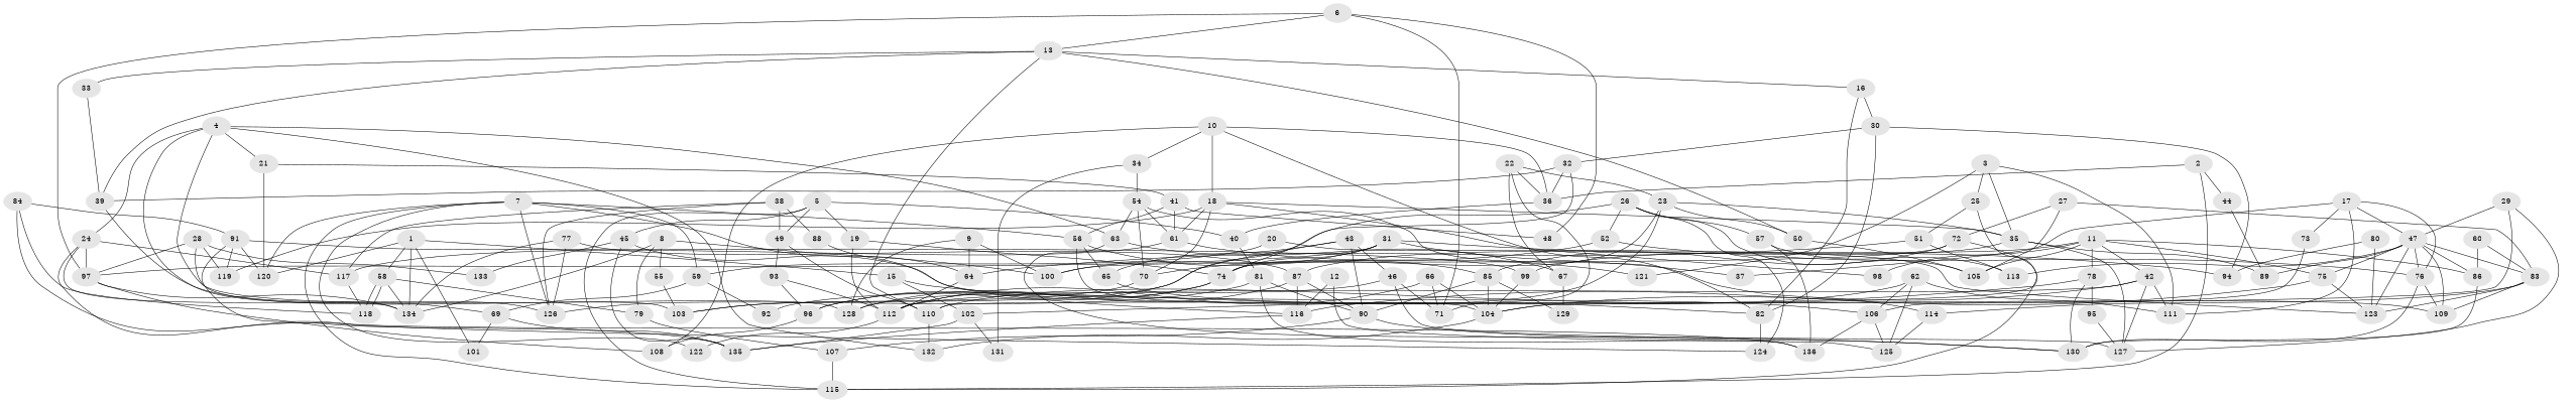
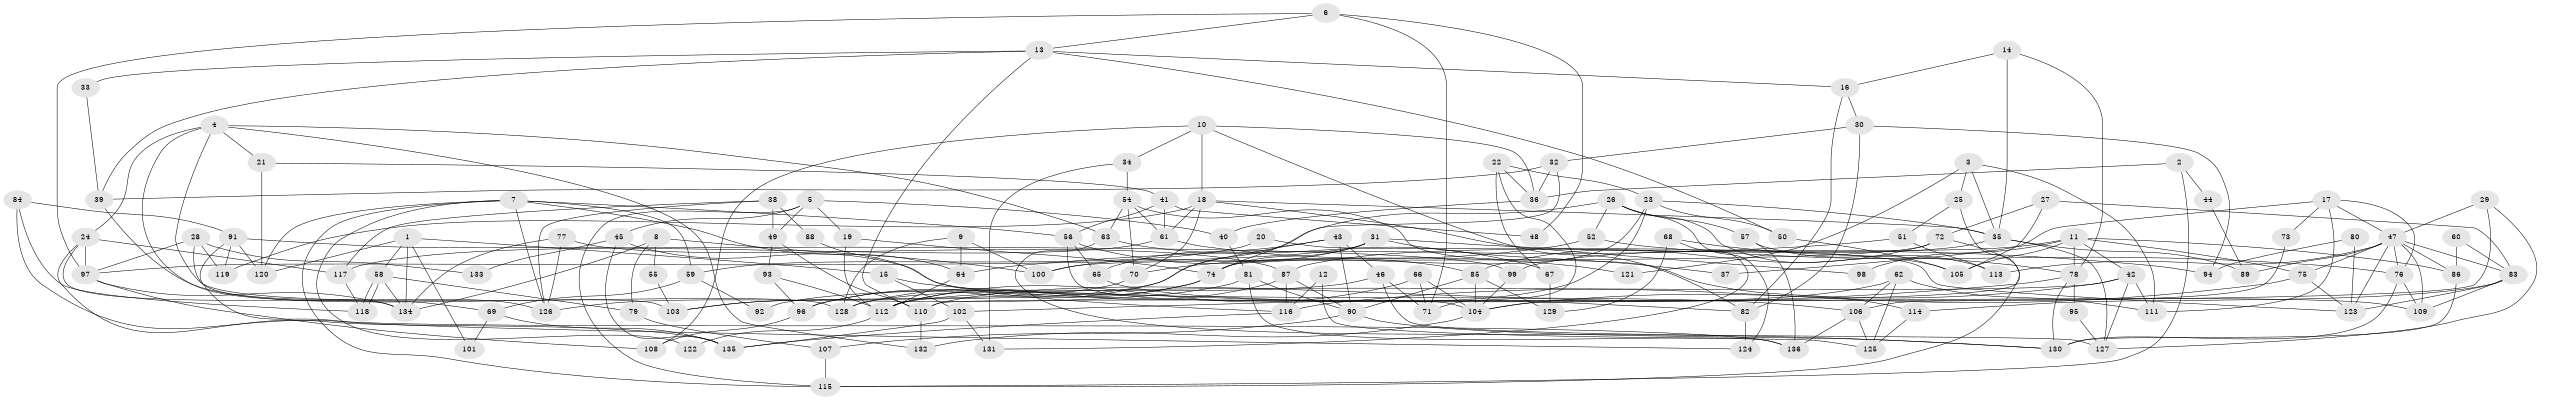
  graph {
    node [color=gray90 style=filled]
    1
    15
    58
    101
    120
    134
    102
    106
    79
    118
    2
    36
    44
    115
    40
    89
    3
    25
    35
    111
    121
    51
    104
    127
    87
    4
    21
    24
    63
    69
    128
    132
    41
    97
    117
    135
    67
    130
    5
    19
    45
    49
    74
    112
    81
    133
    109
    110
    93
    6
    13
    48
    71
    16
    33
    39
    50
    108
    7
    56
    59
    64
    122
    126
    65
    85
    92
    8
    55
    100
    103
    107
    9
    10
    18
    34
    82
    98
    61
    70
    119
    54
    131
    124
    11
    42
    75
    78
    86
    99
    105
    116
    123
    95
    12
    125
    30
+   14
    136
    32
    94
    17
    37
    47
    73
    76
    83
    113
    96
    20
    22
    23
    129
    26
    52
    57
    27
    72
    114
    28
    29
    31
    90
    38
    88
    43
    46
    91
    60
    62
    66
+   68
    77
    80
    84
    1 -- 15
    1 -- 58
    1 -- 101
    1 -- 120
    1 -- 134
    15 -- 102
    15 -- 106
    58 -- 134
    58 -- 79
    58 -- 118
    58 -- 118
    102 -- 135
    102 -- 131
    106 -- 125
    106 -- 136
    79 -- 107
    2 -- 36
    2 -- 44
    2 -- 115
    36 -- 40
    44 -- 89
    40 -- 81
    3 -- 25
    3 -- 35
    3 -- 111
    3 -- 121
    25 -- 51
    25 -- 104
    35 -- 89
    35 -- 127
    35 -- 87
    51 -- 64
    51 -- 113
    104 -- 132
    87 -- 128
    87 -- 116
    87 -- 90
    4 -- 21
    4 -- 24
    4 -- 63
    4 -- 69
    4 -- 128
    4 -- 132
    21 -- 120
    21 -- 41
    24 -- 134
    24 -- 97
    24 -- 117
    24 -- 135
    63 -- 67
    63 -- 130
    69 -- 101
    69 -- 135
    41 -- 48
    41 -- 56
    41 -- 61
    97 -- 134
    97 -- 108
    117 -- 118
    67 -- 129
    5 -- 115
    5 -- 40
    5 -- 19
    5 -- 45
    5 -- 49
    19 -- 74
    19 -- 112
    45 -- 135
    45 -- 133
    45 -- 109
    49 -- 110
    49 -- 93
    74 -- 112
    74 -- 96
    112 -- 122
    81 -- 126
    81 -- 136
    81 -- 90
    110 -- 132
    93 -- 112
    93 -- 96
    6 -- 97
    6 -- 13
    6 -- 48
    6 -- 71
    13 -- 110
    13 -- 16
    13 -- 33
    13 -- 39
    13 -- 50
    16 -- 82
    16 -- 30
    33 -- 39
    39 -- 126
    50 -- 105
    7 -- 120
    7 -- 115
    7 -- 56
    7 -- 59
    7 -- 64
    7 -- 122
    7 -- 126
    56 -- 104
    56 -- 65
    56 -- 85
    59 -- 69
    59 -- 92
    64 -- 112
    65 -- 82
    85 -- 104
    85 -- 129
    85 -- 90
    8 -- 134
    8 -- 79
    8 -- 55
    8 -- 100
    55 -- 103
    107 -- 115
    9 -- 128
    9 -- 64
    9 -- 100
    10 -- 36
    10 -- 108
    10 -- 18
    10 -- 34
    10 -- 82
    18 -- 35
    18 -- 98
    18 -- 61
    18 -- 70
    18 -- 119
    34 -- 54
    34 -- 131
    82 -- 124
    61 -- 121
    61 -- 117
    70 -- 103
    54 -- 63
    54 -- 61
    54 -- 70
    54 -- 114
    11 -- 98
    11 -- 42
    11 -- 75
    11 -- 78
    11 -- 86
    11 -- 99
    11 -- 105
    42 -- 111
    42 -- 104
    42 -- 127
    42 -- 112
    75 -- 116
    75 -- 123
    78 -- 102
    78 -- 130
    78 -- 95
    86 -- 130
    99 -- 104
    116 -- 135
    95 -- 127
    12 -- 116
    12 -- 125
    30 -- 82
    30 -- 32
    30 -- 94
+   14 -- 35
+   14 -- 16
+   14 -- 78
    32 -- 36
    32 -- 74
    32 -- 39
    17 -- 111
    17 -- 37
    17 -- 47
    17 -- 73
    17 -- 76
    47 -- 89
    47 -- 109
    47 -- 75
    47 -- 86
    47 -- 123
    47 -- 76
    47 -- 83
    47 -- 113
    73 -- 106
    76 -- 130
    76 -- 109
    83 -- 109
    83 -- 123
    83 -- 114
    96 -- 108
    20 -- 59
    20 -- 123
    22 -- 36
    22 -- 67
    22 -- 71
    22 -- 23
    23 -- 35
    23 -- 128
    23 -- 74
    23 -- 50
    26 -- 124
    26 -- 105
    26 -- 96
    26 -- 52
    26 -- 57
    52 -- 70
    52 -- 76
    57 -- 136
    57 -- 113
    27 -- 105
    27 -- 83
    27 -- 72
    72 -- 115
    72 -- 85
    72 -- 100
    114 -- 125
    28 -- 97
    28 -- 133
    28 -- 103
    28 -- 119
    29 -- 127
    29 -- 110
    29 -- 47
    31 -- 97
    31 -- 74
    31 -- 100
    31 -- 94
    31 -- 37
    90 -- 130
    90 -- 107
    38 -- 117
    38 -- 49
    38 -- 126
    38 -- 88
    88 -- 116
    43 -- 65
    43 -- 103
    43 -- 90
    43 -- 46
    46 -- 127
    46 -- 71
    46 -- 92
    91 -- 120
    91 -- 119
    91 -- 124
    91 -- 99
    60 -- 86
    60 -- 83
    62 -- 106
    62 -- 111
    62 -- 110
    62 -- 125
    66 -- 104
    66 -- 112
    66 -- 71
+   68 -- 131
+   68 -- 78
+   68 -- 129
    77 -- 134
    77 -- 87
    77 -- 126
    80 -- 123
    80 -- 94
    84 -- 118
    84 -- 136
    84 -- 91
  }
